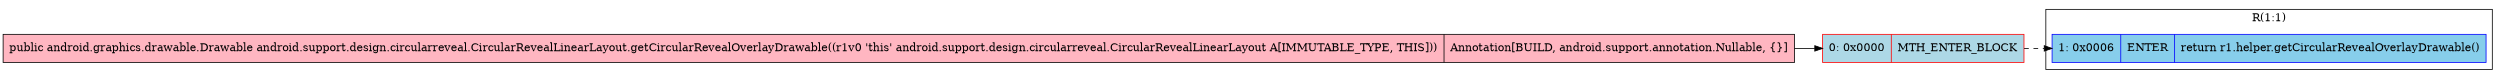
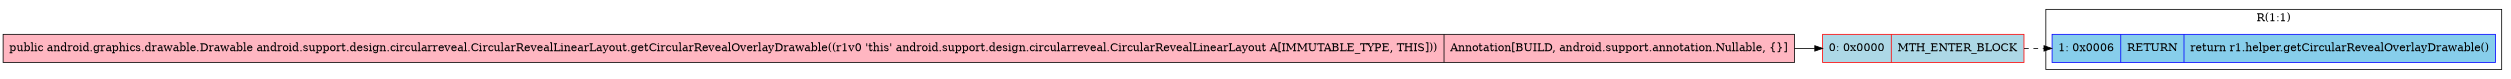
  digraph {
    rankdir=LR
    node [shape=record style=filled]
-   n1 [color=blue label="{1\:\ 0x0006|ENTER\l|return r1.helper.getCircularRevealOverlayDrawable()\l}" fillcolor=skyblue]
+   n1 [color=blue label="{1\:\ 0x0006|RETURN\l|return r1.helper.getCircularRevealOverlayDrawable()\l}" fillcolor=skyblue]
    n2 [color=red label="{0\:\ 0x0000|MTH_ENTER_BLOCK\l}" fillcolor=lightblue]
    n3 [label="{public android.graphics.drawable.Drawable android.support.design.circularreveal.CircularRevealLinearLayout.getCircularRevealOverlayDrawable((r1v0 'this' android.support.design.circularreveal.CircularRevealLinearLayout A[IMMUTABLE_TYPE, THIS]))  | Annotation[BUILD, android.support.annotation.Nullable, \{\}]\l}" fillcolor=lightpink]
    subgraph cluster_1 {
      label="R(1:1)"
      n1
    }
    n2 -> n1 [style=dashed]
    n3 -> n2 [style=solid]
  }
